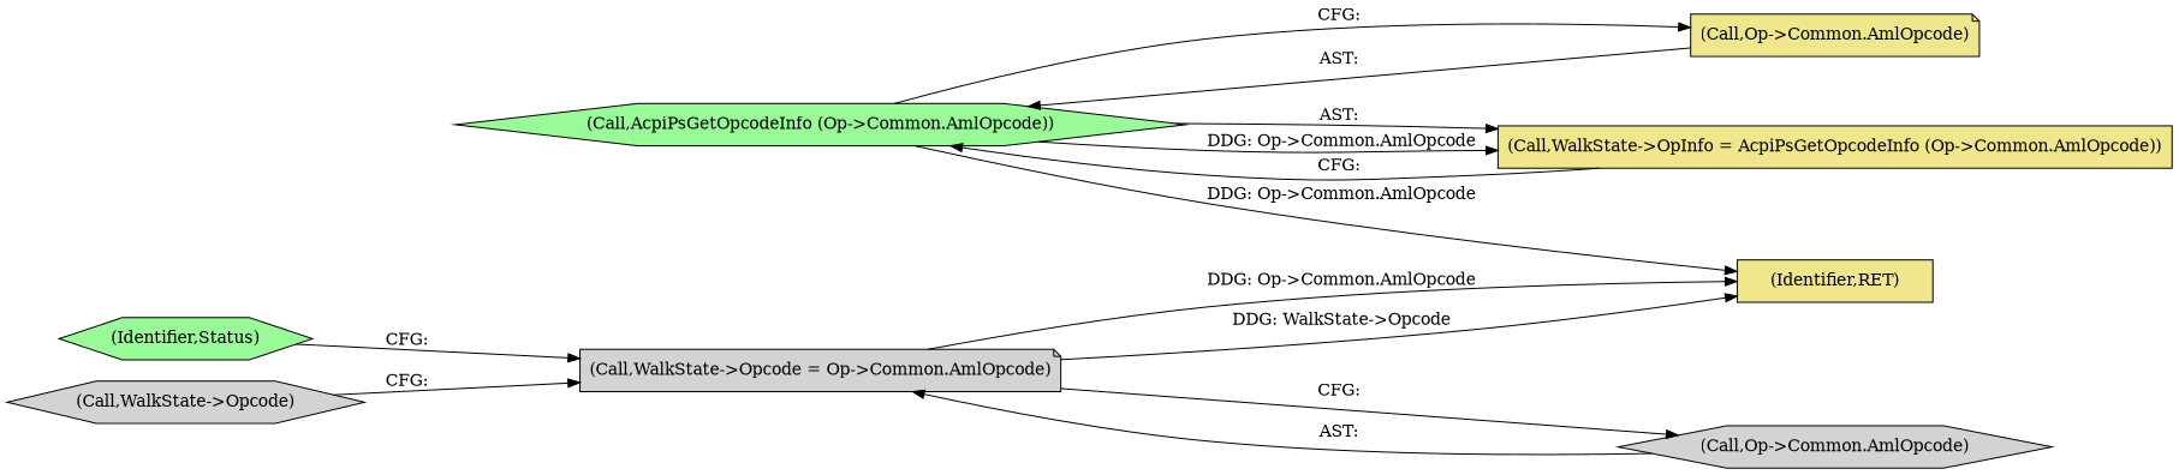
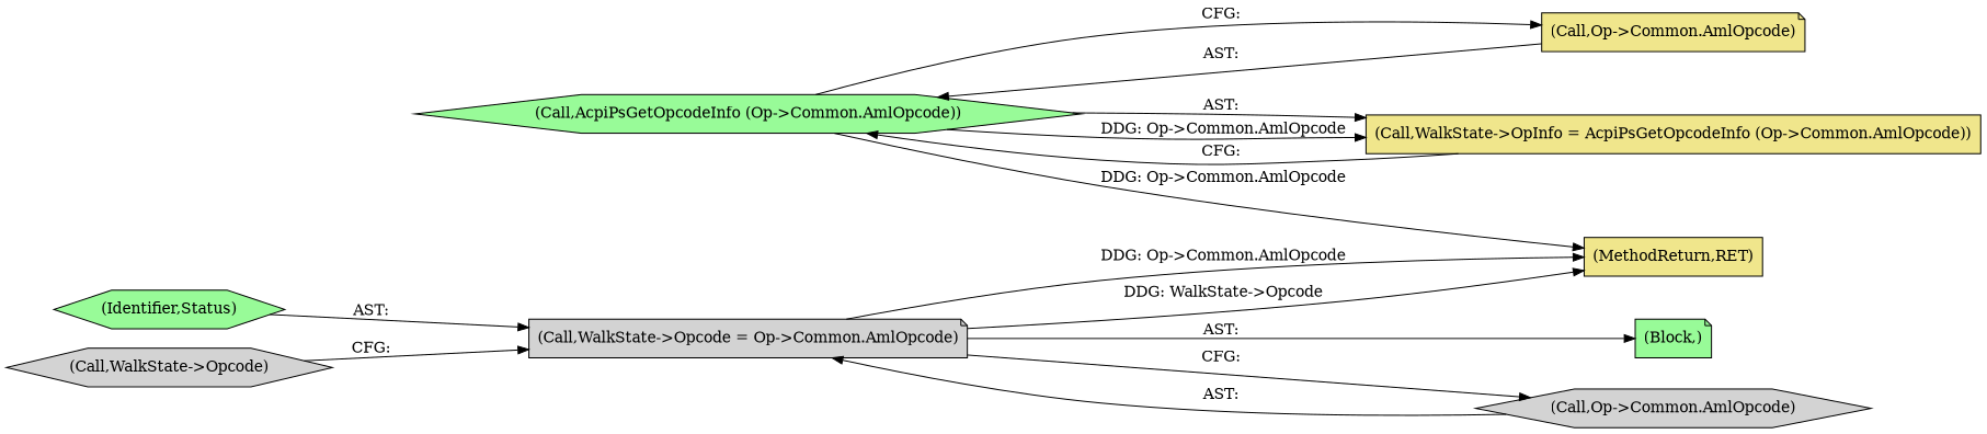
  digraph {
    rankdir=LR
    node [fillcolor=lightgrey shape=hexagon style=filled]
    n1 [label="(Call,WalkState->Opcode = Op->Common.AmlOpcode)" shape=note]
-   n3 [fillcolor=khaki label="(Identifier,RET)" shape=box]
+   n2 [fillcolor=palegreen label="(Block,)" shape=note]
+   n3 [fillcolor=khaki label="(MethodReturn,RET)" shape=box]
    n4 [label="(Call,Op->Common.AmlOpcode)"]
    n5 [fillcolor=palegreen label="(Call,AcpiPsGetOpcodeInfo (Op->Common.AmlOpcode))"]
    n6 [fillcolor=khaki label="(Call,Op->Common.AmlOpcode)" shape=note]
    n7 [fillcolor=khaki label="(Call,WalkState->OpInfo = AcpiPsGetOpcodeInfo (Op->Common.AmlOpcode))" shape=box]
    n8 [fillcolor=palegreen label="(Identifier,Status)"]
    n9 [label="(Call,WalkState->Opcode)"]
+   n1 -> n2 [label="AST: "]
    n1 -> n3 [label="DDG: Op->Common.AmlOpcode"]
    n1 -> n3 [label="DDG: WalkState->Opcode"]
    n1 -> n4 [label="CFG: "]
    n4 -> n1 [label="AST: "]
    n5 -> n3 [label="DDG: Op->Common.AmlOpcode"]
    n5 -> n6 [label="CFG: "]
    n5 -> n7 [label="AST: "]
    n5 -> n7 [label="DDG: Op->Common.AmlOpcode"]
    n6 -> n5 [label="AST: "]
    n7 -> n5 [label="CFG: "]
-   n8 -> n1 [label="CFG: "]
+   n8 -> n1 [label="AST: "]
    n9 -> n1 [label="CFG: "]
  }
